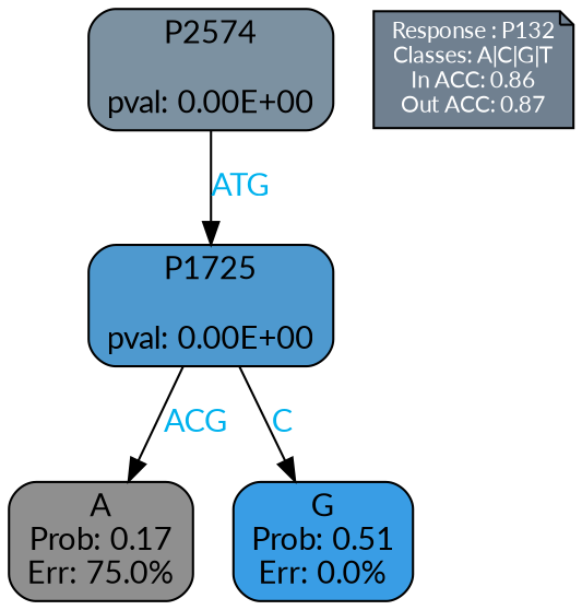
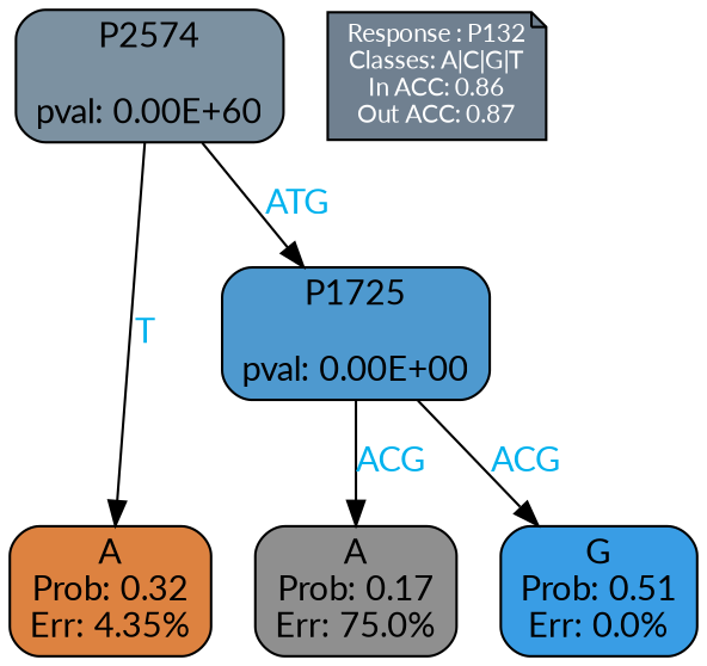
  digraph {
    fontname=Lato
    ranksep=equally
    splines=polylines
    node [color=black fontname=Lato shape=box style="filled, rounded"]
    edge [fontcolor=deepskyblue2 fontname=Lato]
    n1 [fillcolor="#8f8f8f" label="A\nProb: 0.17\nErr: 75.0%"]
    n2 [fillcolor="#399de5" label="G\nProb: 0.51\nErr: 0.0%"]
+   n3 [fillcolor="#dd8240" label="A\nProb: 0.32\nErr: 4.35%"]
    n4 [align=left fillcolor=slategray fontcolor=white fontsize=10 label="Response : P132\nClasses: A|C|G|T\nIn ACC: 0.86\nOut ACC: 0.87\n" shape=note style=filled]
-   n5 [fillcolor="#7c91a1" label="P2574\n\npval: 0.00E+00"]
+   n5 [fillcolor="#7c91a1" label="P2574\n\npval: 0.00E+60"]
    n6 [fillcolor="#4e99cf" label="P1725\n\npval: 0.00E+00"]
    subgraph sub_1 {
      rank=same
      n1
      n2
+     n3
    }
    subgraph sub_2 {
      rank=same
      n4
      n5
    }
+   n5 -> n3 [label=T]
    n5 -> n6 [label=ATG]
    n6 -> n1 [label=ACG]
-   n6 -> n2 [label=C]
+   n6 -> n2 [label=ACG]
  }
